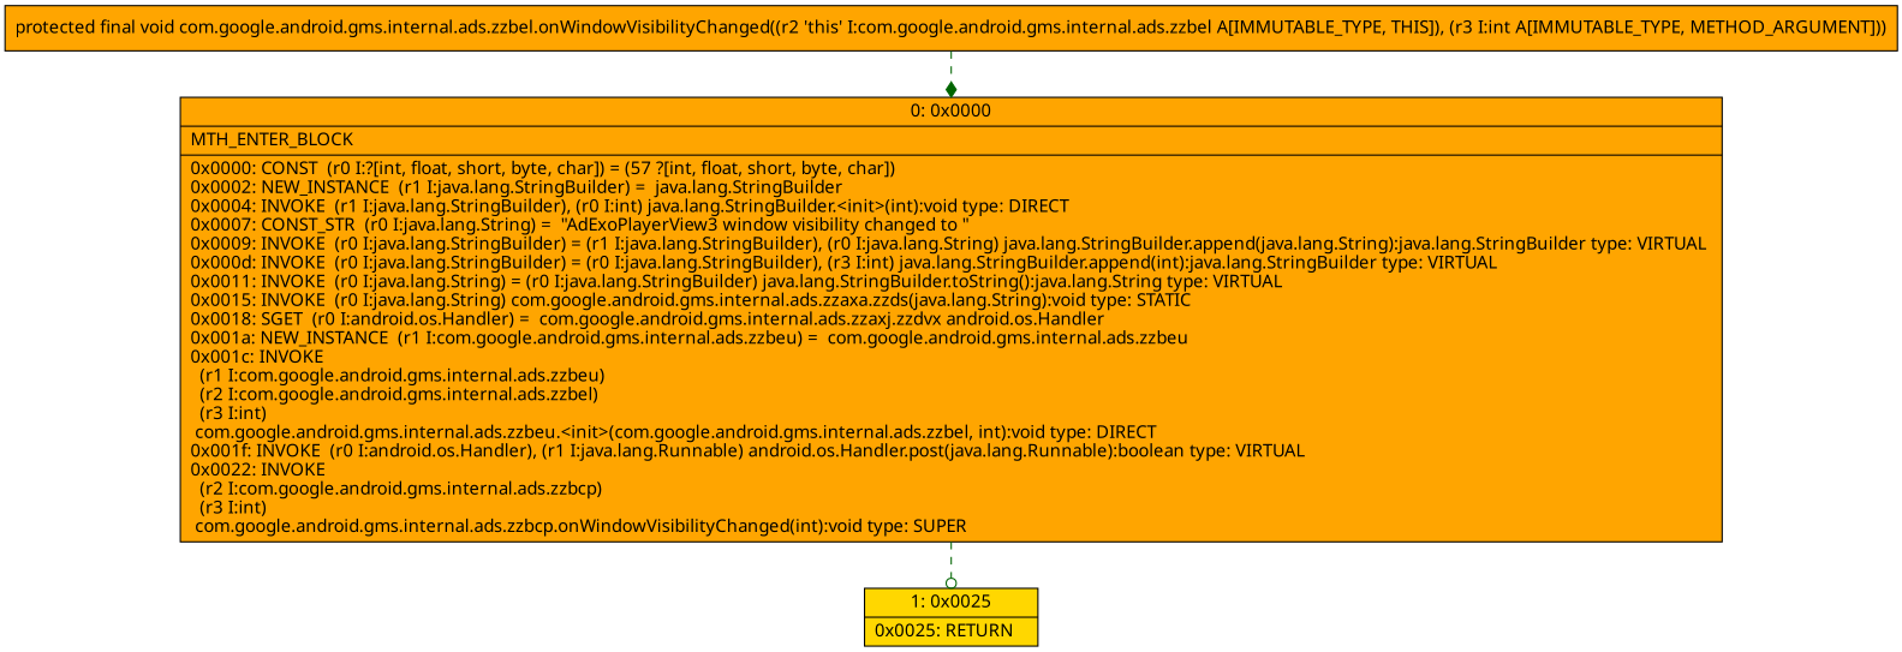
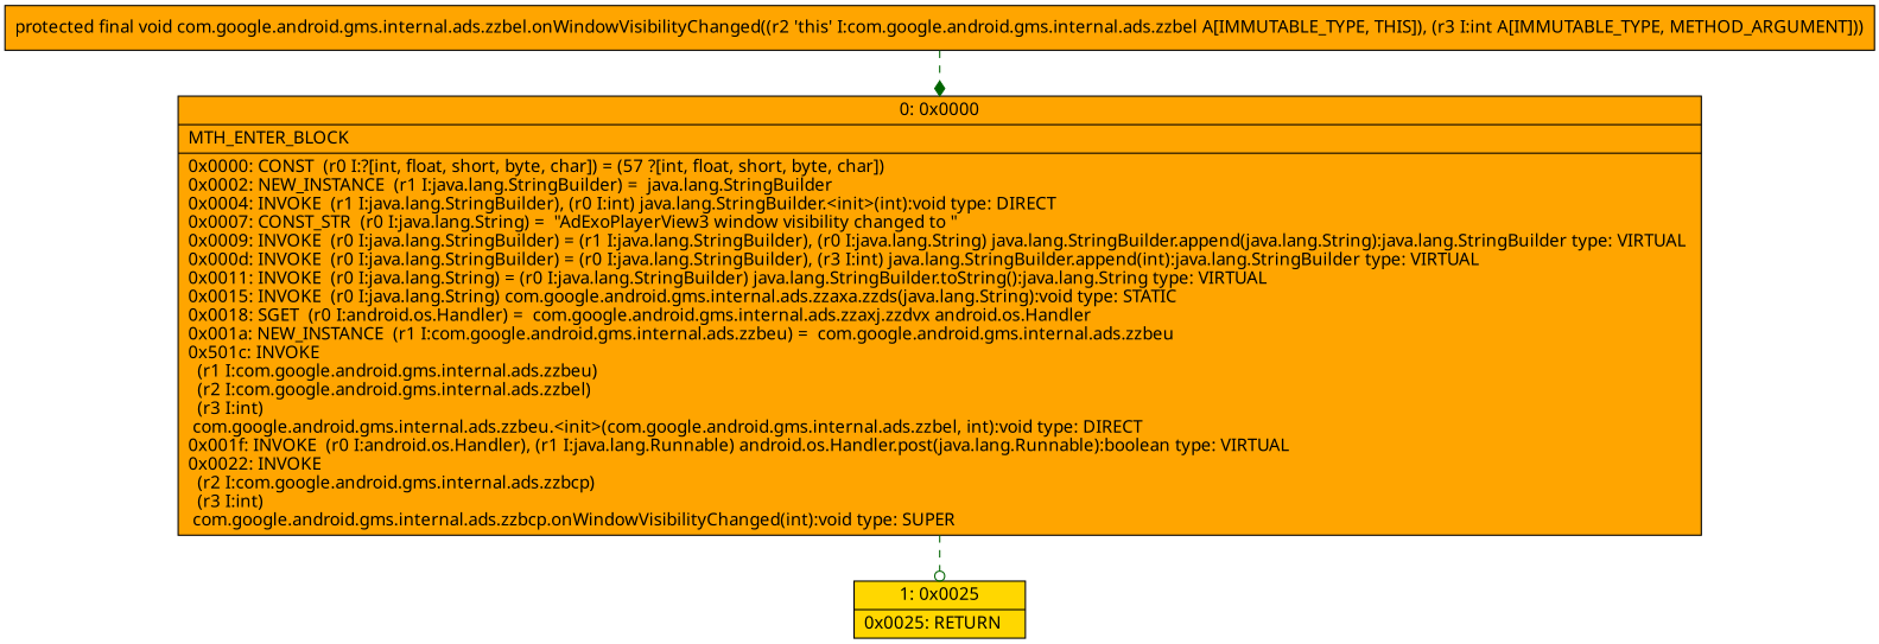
  digraph {
    fontname="Noto Sans"
    node [shape=record style=filled fillcolor=orange fontname="Noto Sans"]
    edge [color=darkgreen style=dashed fontname="Noto Sans"]
-   n1 [label="{0\:\ 0x0000|MTH_ENTER_BLOCK\l|0x0000: CONST  (r0 I:?[int, float, short, byte, char]) = (57 ?[int, float, short, byte, char]) \l0x0002: NEW_INSTANCE  (r1 I:java.lang.StringBuilder) =  java.lang.StringBuilder \l0x0004: INVOKE  (r1 I:java.lang.StringBuilder), (r0 I:int) java.lang.StringBuilder.\<init\>(int):void type: DIRECT \l0x0007: CONST_STR  (r0 I:java.lang.String) =  \"AdExoPlayerView3 window visibility changed to \" \l0x0009: INVOKE  (r0 I:java.lang.StringBuilder) = (r1 I:java.lang.StringBuilder), (r0 I:java.lang.String) java.lang.StringBuilder.append(java.lang.String):java.lang.StringBuilder type: VIRTUAL \l0x000d: INVOKE  (r0 I:java.lang.StringBuilder) = (r0 I:java.lang.StringBuilder), (r3 I:int) java.lang.StringBuilder.append(int):java.lang.StringBuilder type: VIRTUAL \l0x0011: INVOKE  (r0 I:java.lang.String) = (r0 I:java.lang.StringBuilder) java.lang.StringBuilder.toString():java.lang.String type: VIRTUAL \l0x0015: INVOKE  (r0 I:java.lang.String) com.google.android.gms.internal.ads.zzaxa.zzds(java.lang.String):void type: STATIC \l0x0018: SGET  (r0 I:android.os.Handler) =  com.google.android.gms.internal.ads.zzaxj.zzdvx android.os.Handler \l0x001a: NEW_INSTANCE  (r1 I:com.google.android.gms.internal.ads.zzbeu) =  com.google.android.gms.internal.ads.zzbeu \l0x001c: INVOKE  \l  (r1 I:com.google.android.gms.internal.ads.zzbeu)\l  (r2 I:com.google.android.gms.internal.ads.zzbel)\l  (r3 I:int)\l com.google.android.gms.internal.ads.zzbeu.\<init\>(com.google.android.gms.internal.ads.zzbel, int):void type: DIRECT \l0x001f: INVOKE  (r0 I:android.os.Handler), (r1 I:java.lang.Runnable) android.os.Handler.post(java.lang.Runnable):boolean type: VIRTUAL \l0x0022: INVOKE  \l  (r2 I:com.google.android.gms.internal.ads.zzbcp)\l  (r3 I:int)\l com.google.android.gms.internal.ads.zzbcp.onWindowVisibilityChanged(int):void type: SUPER \l}"]
+   n1 [label="{0\:\ 0x0000|MTH_ENTER_BLOCK\l|0x0000: CONST  (r0 I:?[int, float, short, byte, char]) = (57 ?[int, float, short, byte, char]) \l0x0002: NEW_INSTANCE  (r1 I:java.lang.StringBuilder) =  java.lang.StringBuilder \l0x0004: INVOKE  (r1 I:java.lang.StringBuilder), (r0 I:int) java.lang.StringBuilder.\<init\>(int):void type: DIRECT \l0x0007: CONST_STR  (r0 I:java.lang.String) =  \"AdExoPlayerView3 window visibility changed to \" \l0x0009: INVOKE  (r0 I:java.lang.StringBuilder) = (r1 I:java.lang.StringBuilder), (r0 I:java.lang.String) java.lang.StringBuilder.append(java.lang.String):java.lang.StringBuilder type: VIRTUAL \l0x000d: INVOKE  (r0 I:java.lang.StringBuilder) = (r0 I:java.lang.StringBuilder), (r3 I:int) java.lang.StringBuilder.append(int):java.lang.StringBuilder type: VIRTUAL \l0x0011: INVOKE  (r0 I:java.lang.String) = (r0 I:java.lang.StringBuilder) java.lang.StringBuilder.toString():java.lang.String type: VIRTUAL \l0x0015: INVOKE  (r0 I:java.lang.String) com.google.android.gms.internal.ads.zzaxa.zzds(java.lang.String):void type: STATIC \l0x0018: SGET  (r0 I:android.os.Handler) =  com.google.android.gms.internal.ads.zzaxj.zzdvx android.os.Handler \l0x001a: NEW_INSTANCE  (r1 I:com.google.android.gms.internal.ads.zzbeu) =  com.google.android.gms.internal.ads.zzbeu \l0x501c: INVOKE  \l  (r1 I:com.google.android.gms.internal.ads.zzbeu)\l  (r2 I:com.google.android.gms.internal.ads.zzbel)\l  (r3 I:int)\l com.google.android.gms.internal.ads.zzbeu.\<init\>(com.google.android.gms.internal.ads.zzbel, int):void type: DIRECT \l0x001f: INVOKE  (r0 I:android.os.Handler), (r1 I:java.lang.Runnable) android.os.Handler.post(java.lang.Runnable):boolean type: VIRTUAL \l0x0022: INVOKE  \l  (r2 I:com.google.android.gms.internal.ads.zzbcp)\l  (r3 I:int)\l com.google.android.gms.internal.ads.zzbcp.onWindowVisibilityChanged(int):void type: SUPER \l}"]
    n2 [label="{1\:\ 0x0025|0x0025: RETURN   \l}" fillcolor=gold]
    n3 [label="{protected final void com.google.android.gms.internal.ads.zzbel.onWindowVisibilityChanged((r2 'this' I:com.google.android.gms.internal.ads.zzbel A[IMMUTABLE_TYPE, THIS]), (r3 I:int A[IMMUTABLE_TYPE, METHOD_ARGUMENT])) }"]
    n1 -> n2 [arrowhead=odot]
    n3 -> n1 [arrowhead=diamond]
  }
